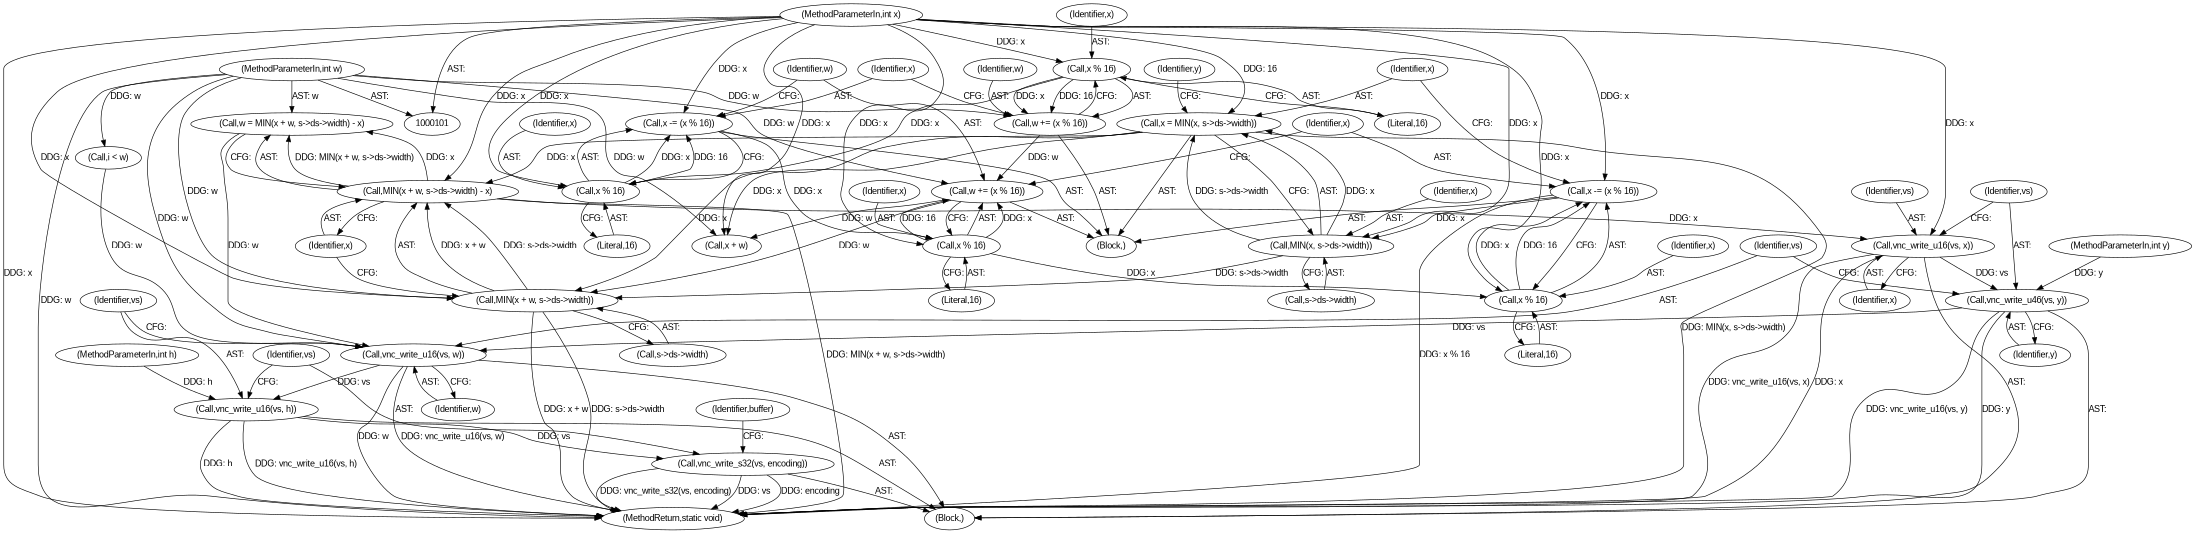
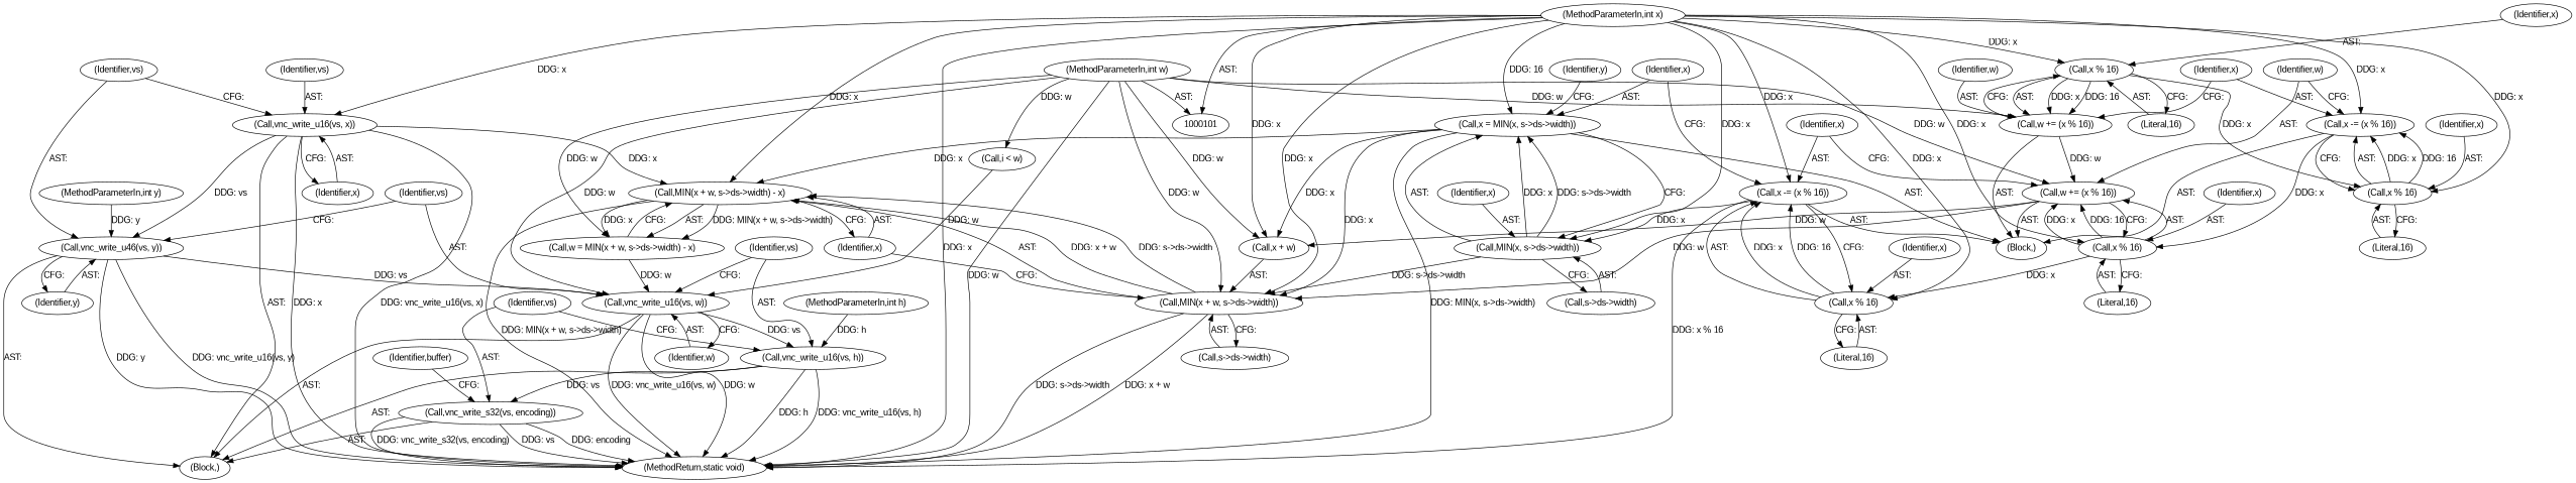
  digraph {
    fontname="Liberation Sans"
    node [fontname="Liberation Sans"]
    edge [fontname="Liberation Sans"]
    n1 [label="(Call,vnc_write_u16(vs, x))"]
    n2 [label="(Call,vnc_write_u46(vs, y))"]
    n3 [label="(Identifier,x)"]
    n4 [label="(MethodReturn,static void)"]
    n5 [label="(Block,)"]
    n6 [label="(Call,vnc_write_u16(vs, w))"]
    n7 [label="(Identifier,y)"]
    n8 [label="(Call,MIN(x + w, s->ds->width) - x)"]
    n9 [label="(Identifier,x)"]
    n10 [label="(Call,w = MIN(x + w, s->ds->width) - x)"]
    n11 [label="(Call,MIN(x + w, s->ds->width))"]
    n12 [label="(Call,s->ds->width)"]
    n13 [label="(Call,x = MIN(x, s->ds->width))"]
    n14 [label="(Call,MIN(x, s->ds->width))"]
    n15 [label="(Block,)"]
    n16 [label="(Call,x + w)"]
    n17 [label="(Call,s->ds->width)"]
    n18 [label="(Call,x -= (x % 16))"]
    n19 [label="(Call,x % 16)"]
    n20 [label="(Literal,16)"]
    n21 [label="(Call,x % 16)"]
    n22 [label="(Call,w += (x % 16))"]
    n23 [label="(Literal,16)"]
    n24 [label="(Call,x -= (x % 16))"]
    n25 [label="(Call,x % 16)"]
    n26 [label="(Literal,16)"]
    n27 [label="(Call,x % 16)"]
    n28 [label="(Call,w += (x % 16))"]
    n29 [label="(Literal,16)"]
    n30 [label="(MethodParameterIn,int x)"]
    1000101
    n32 [label="(MethodParameterIn,int w)"]
    n33 [label="(Call,i < w)"]
    n34 [label="(Call,vnc_write_u16(vs, h))"]
    n35 [label="(Identifier,w)"]
    n36 [label="(Call,vnc_write_s32(vs, encoding))"]
    n37 [label="(Identifier,vs)"]
    n38 [label="(Identifier,x)"]
    n39 [label="(Identifier,x)"]
    n40 [label="(Identifier,x)"]
    n41 [label="(Identifier,x)"]
    n42 [label="(Identifier,vs)"]
    n43 [label="(Identifier,y)"]
    n44 [label="(Identifier,vs)"]
    n45 [label="(Identifier,x)"]
    n46 [label="(Identifier,w)"]
    n47 [label="(Identifier,x)"]
    n48 [label="(MethodParameterIn,int h)"]
    n49 [label="(Identifier,vs)"]
    n50 [label="(Identifier,vs)"]
    n51 [label="(Identifier,x)"]
    n52 [label="(Identifier,x)"]
    n53 [label="(MethodParameterIn,int y)"]
    n54 [label="(Identifier,buffer)"]
    n55 [label="(Identifier,w)"]
    n1 -> n2 [label="DDG: vs"]
    n1 -> n3 [label="CFG: "]
    n1 -> n4 [label="DDG: vnc_write_u16(vs, x)"]
    n1 -> n4 [label="DDG: x"]
    n1 -> n5 [label="AST: "]
    n2 -> n4 [label="DDG: y"]
    n2 -> n4 [label="DDG: vnc_write_u16(vs, y)"]
    n2 -> n5 [label="AST: "]
    n2 -> n6 [label="DDG: vs"]
    n2 -> n7 [label="CFG: "]
    n3 -> n1 [label="AST: "]
    n6 -> n4 [label="DDG: w"]
    n6 -> n4 [label="DDG: vnc_write_u16(vs, w)"]
    n6 -> n5 [label="AST: "]
    n6 -> n34 [label="DDG: vs"]
    n6 -> n35 [label="CFG: "]
    n7 -> n2 [label="AST: "]
-   n8 -> n1 [label="DDG: x"]
+   n1 -> n8 [label="DDG: x"]
    n8 -> n4 [label="DDG: MIN(x + w, s->ds->width)"]
    n8 -> n9 [label="CFG: "]
    n8 -> n10 [label="AST: "]
    n8 -> n10 [label="DDG: MIN(x + w, s->ds->width)"]
    n8 -> n10 [label="DDG: x"]
    n9 -> n8 [label="AST: "]
    n9 -> n11 [label="CFG: "]
    n10 -> n6 [label="DDG: w"]
    n10 -> n8 [label="CFG: "]
    n11 -> n4 [label="DDG: x + w"]
    n11 -> n4 [label="DDG: s->ds->width"]
    n11 -> n8 [label="AST: "]
    n11 -> n8 [label="DDG: x + w"]
    n11 -> n8 [label="DDG: s->ds->width"]
    n11 -> n12 [label="CFG: "]
    n12 -> n11 [label="AST: "]
    n13 -> n4 [label="DDG: MIN(x, s->ds->width)"]
    n13 -> n8 [label="DDG: x"]
    n13 -> n11 [label="DDG: x"]
    n13 -> n14 [label="CFG: "]
    n13 -> n15 [label="AST: "]
    n13 -> n16 [label="DDG: x"]
    n14 -> n11 [label="DDG: s->ds->width"]
    n14 -> n13 [label="AST: "]
    n14 -> n13 [label="DDG: x"]
    n14 -> n13 [label="DDG: s->ds->width"]
    n14 -> n17 [label="CFG: "]
+   n16 -> n11 [label="AST: "]
    n17 -> n14 [label="AST: "]
    n18 -> n4 [label="DDG: x % 16"]
    n18 -> n14 [label="DDG: x"]
    n18 -> n15 [label="AST: "]
    n18 -> n19 [label="CFG: "]
    n19 -> n18 [label="AST: "]
    n19 -> n18 [label="DDG: x"]
    n19 -> n18 [label="DDG: 16"]
    n19 -> n20 [label="CFG: "]
    n20 -> n19 [label="AST: "]
    n21 -> n19 [label="DDG: x"]
    n21 -> n22 [label="AST: "]
    n21 -> n22 [label="DDG: x"]
    n21 -> n22 [label="DDG: 16"]
    n21 -> n23 [label="CFG: "]
    n22 -> n11 [label="DDG: w"]
    n22 -> n15 [label="AST: "]
    n22 -> n16 [label="DDG: w"]
    n22 -> n21 [label="CFG: "]
    n23 -> n21 [label="AST: "]
    n24 -> n15 [label="AST: "]
    n24 -> n21 [label="DDG: x"]
    n24 -> n25 [label="CFG: "]
    n25 -> n24 [label="AST: "]
    n25 -> n24 [label="DDG: x"]
    n25 -> n24 [label="DDG: 16"]
    n25 -> n26 [label="CFG: "]
    n26 -> n25 [label="AST: "]
    n27 -> n25 [label="DDG: x"]
    n27 -> n28 [label="AST: "]
    n27 -> n28 [label="DDG: x"]
    n27 -> n28 [label="DDG: 16"]
    n27 -> n29 [label="CFG: "]
    n28 -> n15 [label="AST: "]
    n28 -> n22 [label="DDG: w"]
    n28 -> n27 [label="CFG: "]
    n29 -> n27 [label="AST: "]
    n30 -> n1 [label="DDG: x"]
    n30 -> n4 [label="DDG: x"]
    n30 -> n8 [label="DDG: x"]
    n30 -> n11 [label="DDG: x"]
    n30 -> n13 [label="DDG: 16"]
    n30 -> n14 [label="DDG: x"]
    n30 -> n16 [label="DDG: x"]
    n30 -> n18 [label="DDG: x"]
    n30 -> n19 [label="DDG: x"]
    n30 -> n21 [label="DDG: x"]
    n30 -> n24 [label="DDG: x"]
    n30 -> n25 [label="DDG: x"]
    n30 -> n27 [label="DDG: x"]
    n30 -> 1000101 [label="AST: "]
    n32 -> n4 [label="DDG: w"]
    n32 -> n6 [label="DDG: w"]
-   n32 -> n10 [label="AST: w"]
+   n32 -> n10 [label="DDG: w"]
    n32 -> n11 [label="DDG: w"]
    n32 -> n16 [label="DDG: w"]
    n32 -> n22 [label="DDG: w"]
    n32 -> n28 [label="DDG: w"]
    n32 -> 1000101 [label="AST: "]
    n32 -> n33 [label="DDG: w"]
    n33 -> n6 [label="DDG: w"]
    n34 -> n4 [label="DDG: h"]
    n34 -> n4 [label="DDG: vnc_write_u16(vs, h)"]
    n34 -> n5 [label="AST: "]
    n34 -> n36 [label="DDG: vs"]
    n35 -> n6 [label="AST: "]
    n36 -> n4 [label="DDG: encoding"]
    n36 -> n4 [label="DDG: vnc_write_s32(vs, encoding)"]
    n36 -> n4 [label="DDG: vs"]
    n36 -> n5 [label="AST: "]
    n37 -> n2 [label="CFG: "]
    n37 -> n6 [label="AST: "]
    n38 -> n19 [label="AST: "]
    n39 -> n25 [label="AST: "]
    n40 -> n27 [label="AST: "]
    n41 -> n18 [label="AST: "]
    n41 -> n22 [label="CFG: "]
    n42 -> n1 [label="AST: "]
    n43 -> n13 [label="CFG: "]
    n44 -> n6 [label="CFG: "]
    n44 -> n34 [label="AST: "]
    n45 -> n21 [label="AST: "]
    n46 -> n28 [label="AST: "]
    n47 -> n13 [label="AST: "]
    n47 -> n18 [label="CFG: "]
    n48 -> n34 [label="DDG: h"]
    n49 -> n34 [label="CFG: "]
    n49 -> n36 [label="AST: "]
    n50 -> n1 [label="CFG: "]
    n50 -> n2 [label="AST: "]
    n51 -> n14 [label="AST: "]
    n52 -> n24 [label="AST: "]
    n52 -> n28 [label="CFG: "]
    n53 -> n2 [label="DDG: y"]
    n54 -> n36 [label="CFG: "]
    n55 -> n22 [label="AST: "]
    n55 -> n24 [label="CFG: "]
  }
